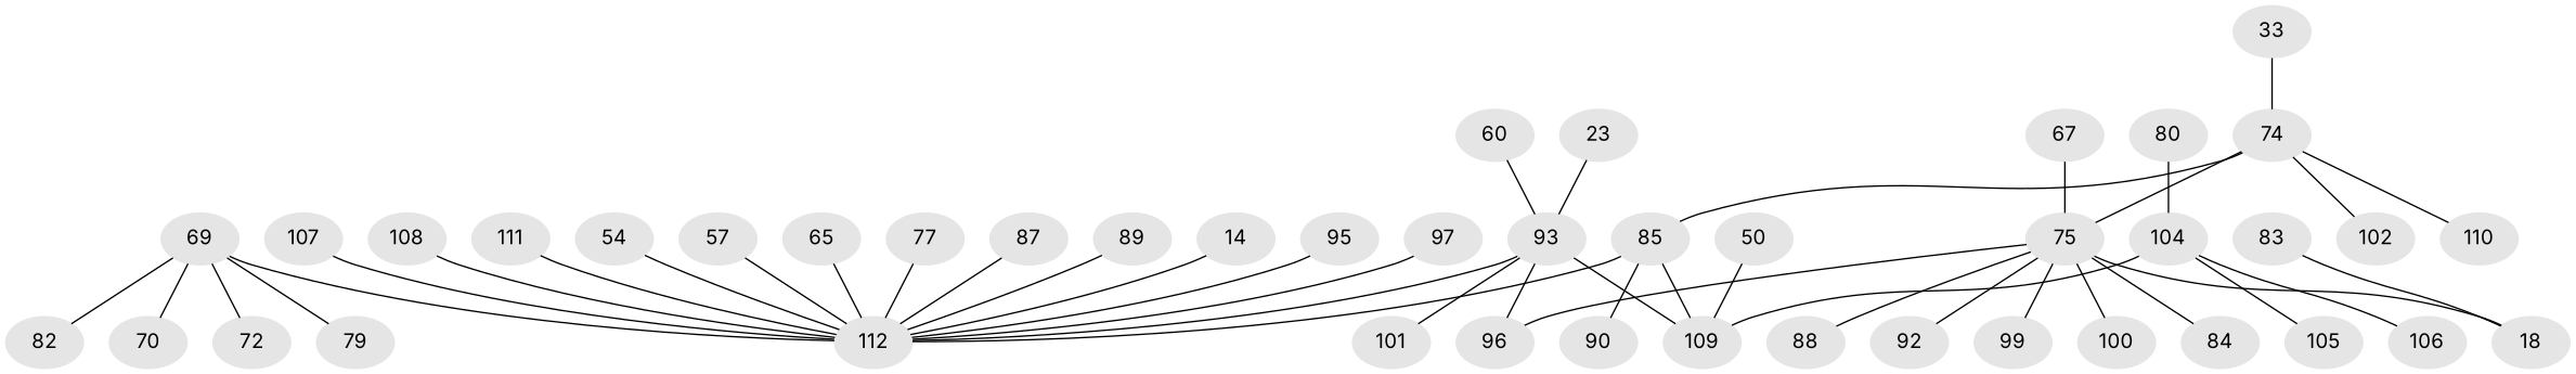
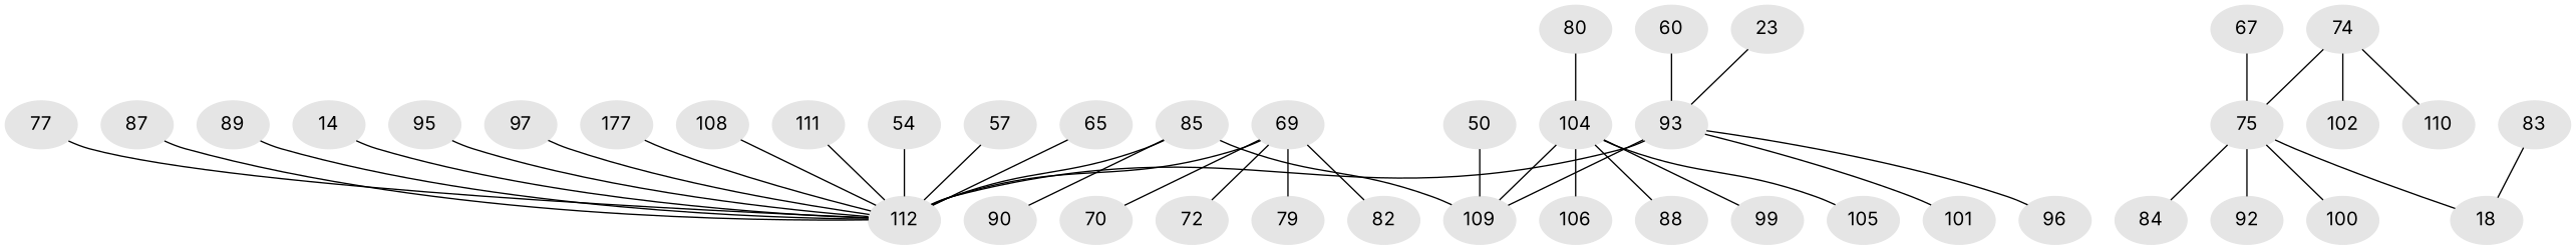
  graph {
    fontname=Inter
    node [color=gray90 fontname=Inter style=filled]
    edge [fontname=Inter]
    93 [super="+61+51+91+13"]
    109 [super="+11"]
    112 [super="+37+103+81"]
    96 [super="+48+64"]
    101
    23
    74 [super="+46+8"]
    75 [super="+34+18"]
    85 [super="+39"]
    102 [super="+38"]
    110
-   33
    50
    54
    57
    60
    65
    84
    88
    92
    n21 [label=18 super="+52"]
    99
    100
    67
    69 [super="+25"]
    70
    72 [super="+53"]
    79 [super="+76"]
    82
    90 [super="+44"]
    77
    104 [super="+73"]
    105
    106
    80
    83
    87
    89
    n39 [label=14]
    95
    97 [super="+63"]
-   107 [super="+68+71"]
+   107 [super="+68+71" label=177]
    108 [super="+56"]
    111 [super="+41"]
    93 -- 109 [weight=2]
    93 -- 112 [weight=3]
    93 -- 96
    93 -- 101
    23 -- 93
    74 -- 75 [weight=2]
-   74 -- 85
    74 -- 102
    74 -- 110
-   75 -- 96
    75 -- 84
-   75 -- 88
+   104 -- 88
    75 -- 92
    75 -- n21
-   75 -- 99
+   104 -- 99
    75 -- 100
    85 -- 109
    85 -- 112
    85 -- 90
-   33 -- 74
    50 -- 109
    54 -- 112
    57 -- 112
    60 -- 93
    65 -- 112
    67 -- 75
    69 -- 112 [weight=4]
    69 -- 70
    69 -- 72
    69 -- 79
    69 -- 82
    77 -- 112
    104 -- 109
    104 -- 105
    104 -- 106
    80 -- 104
    83 -- n21
    87 -- 112
    89 -- 112
    n39 -- 112
    95 -- 112
    97 -- 112
    107 -- 112
    108 -- 112
    111 -- 112
  }
